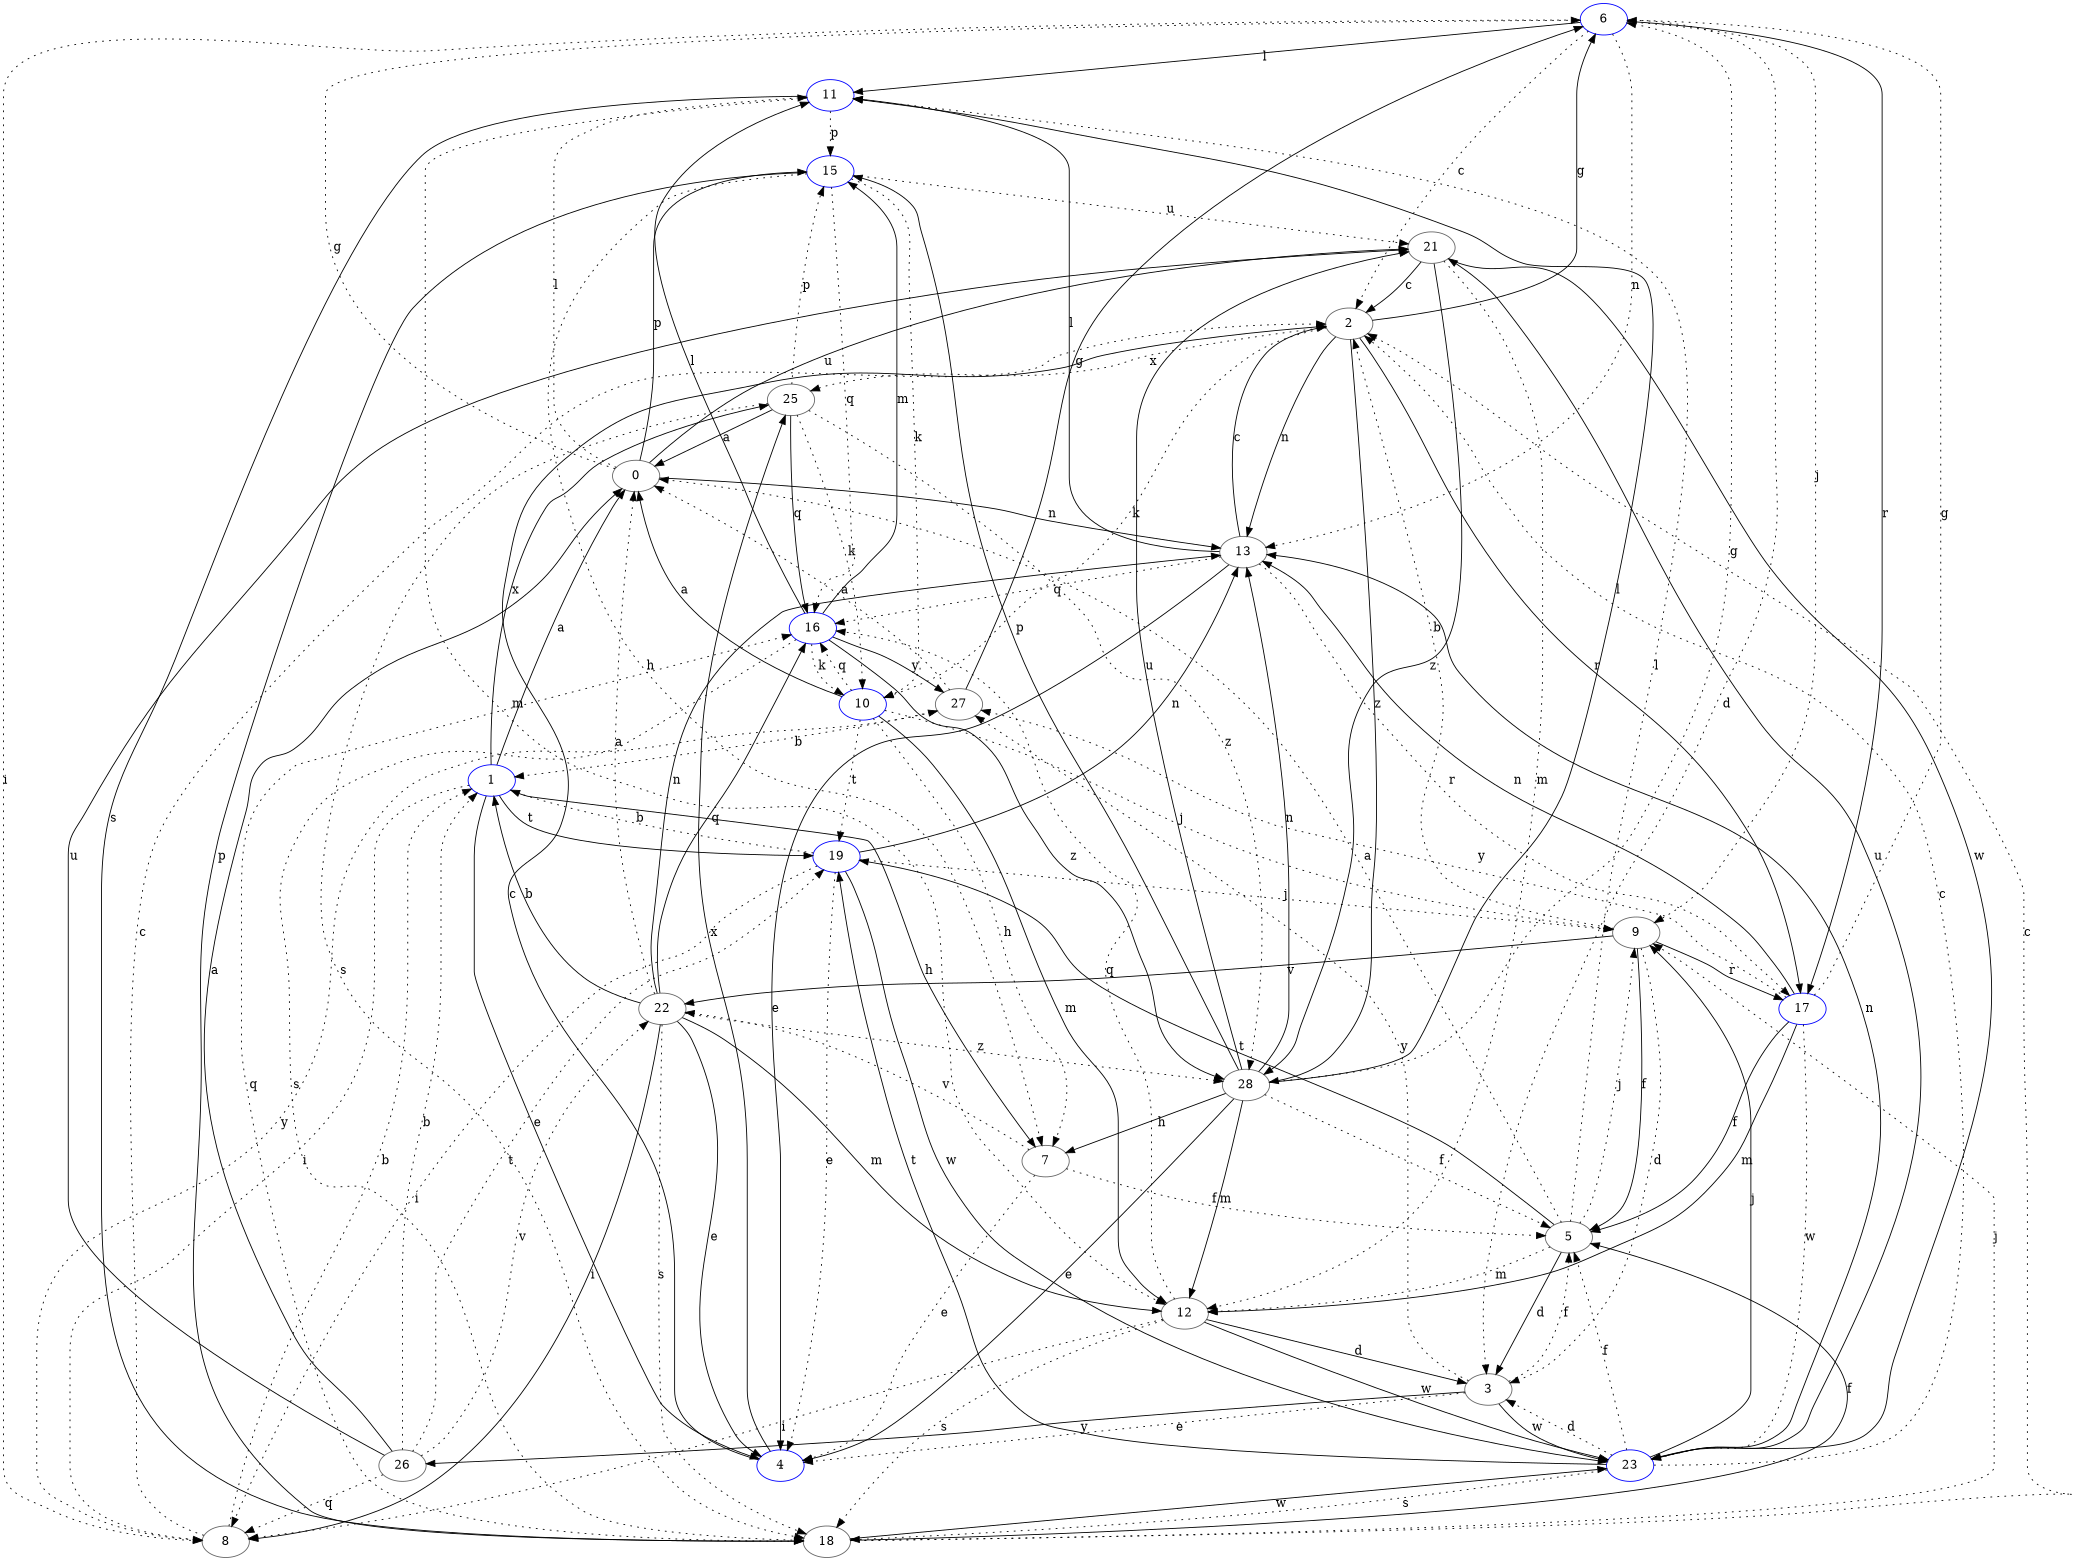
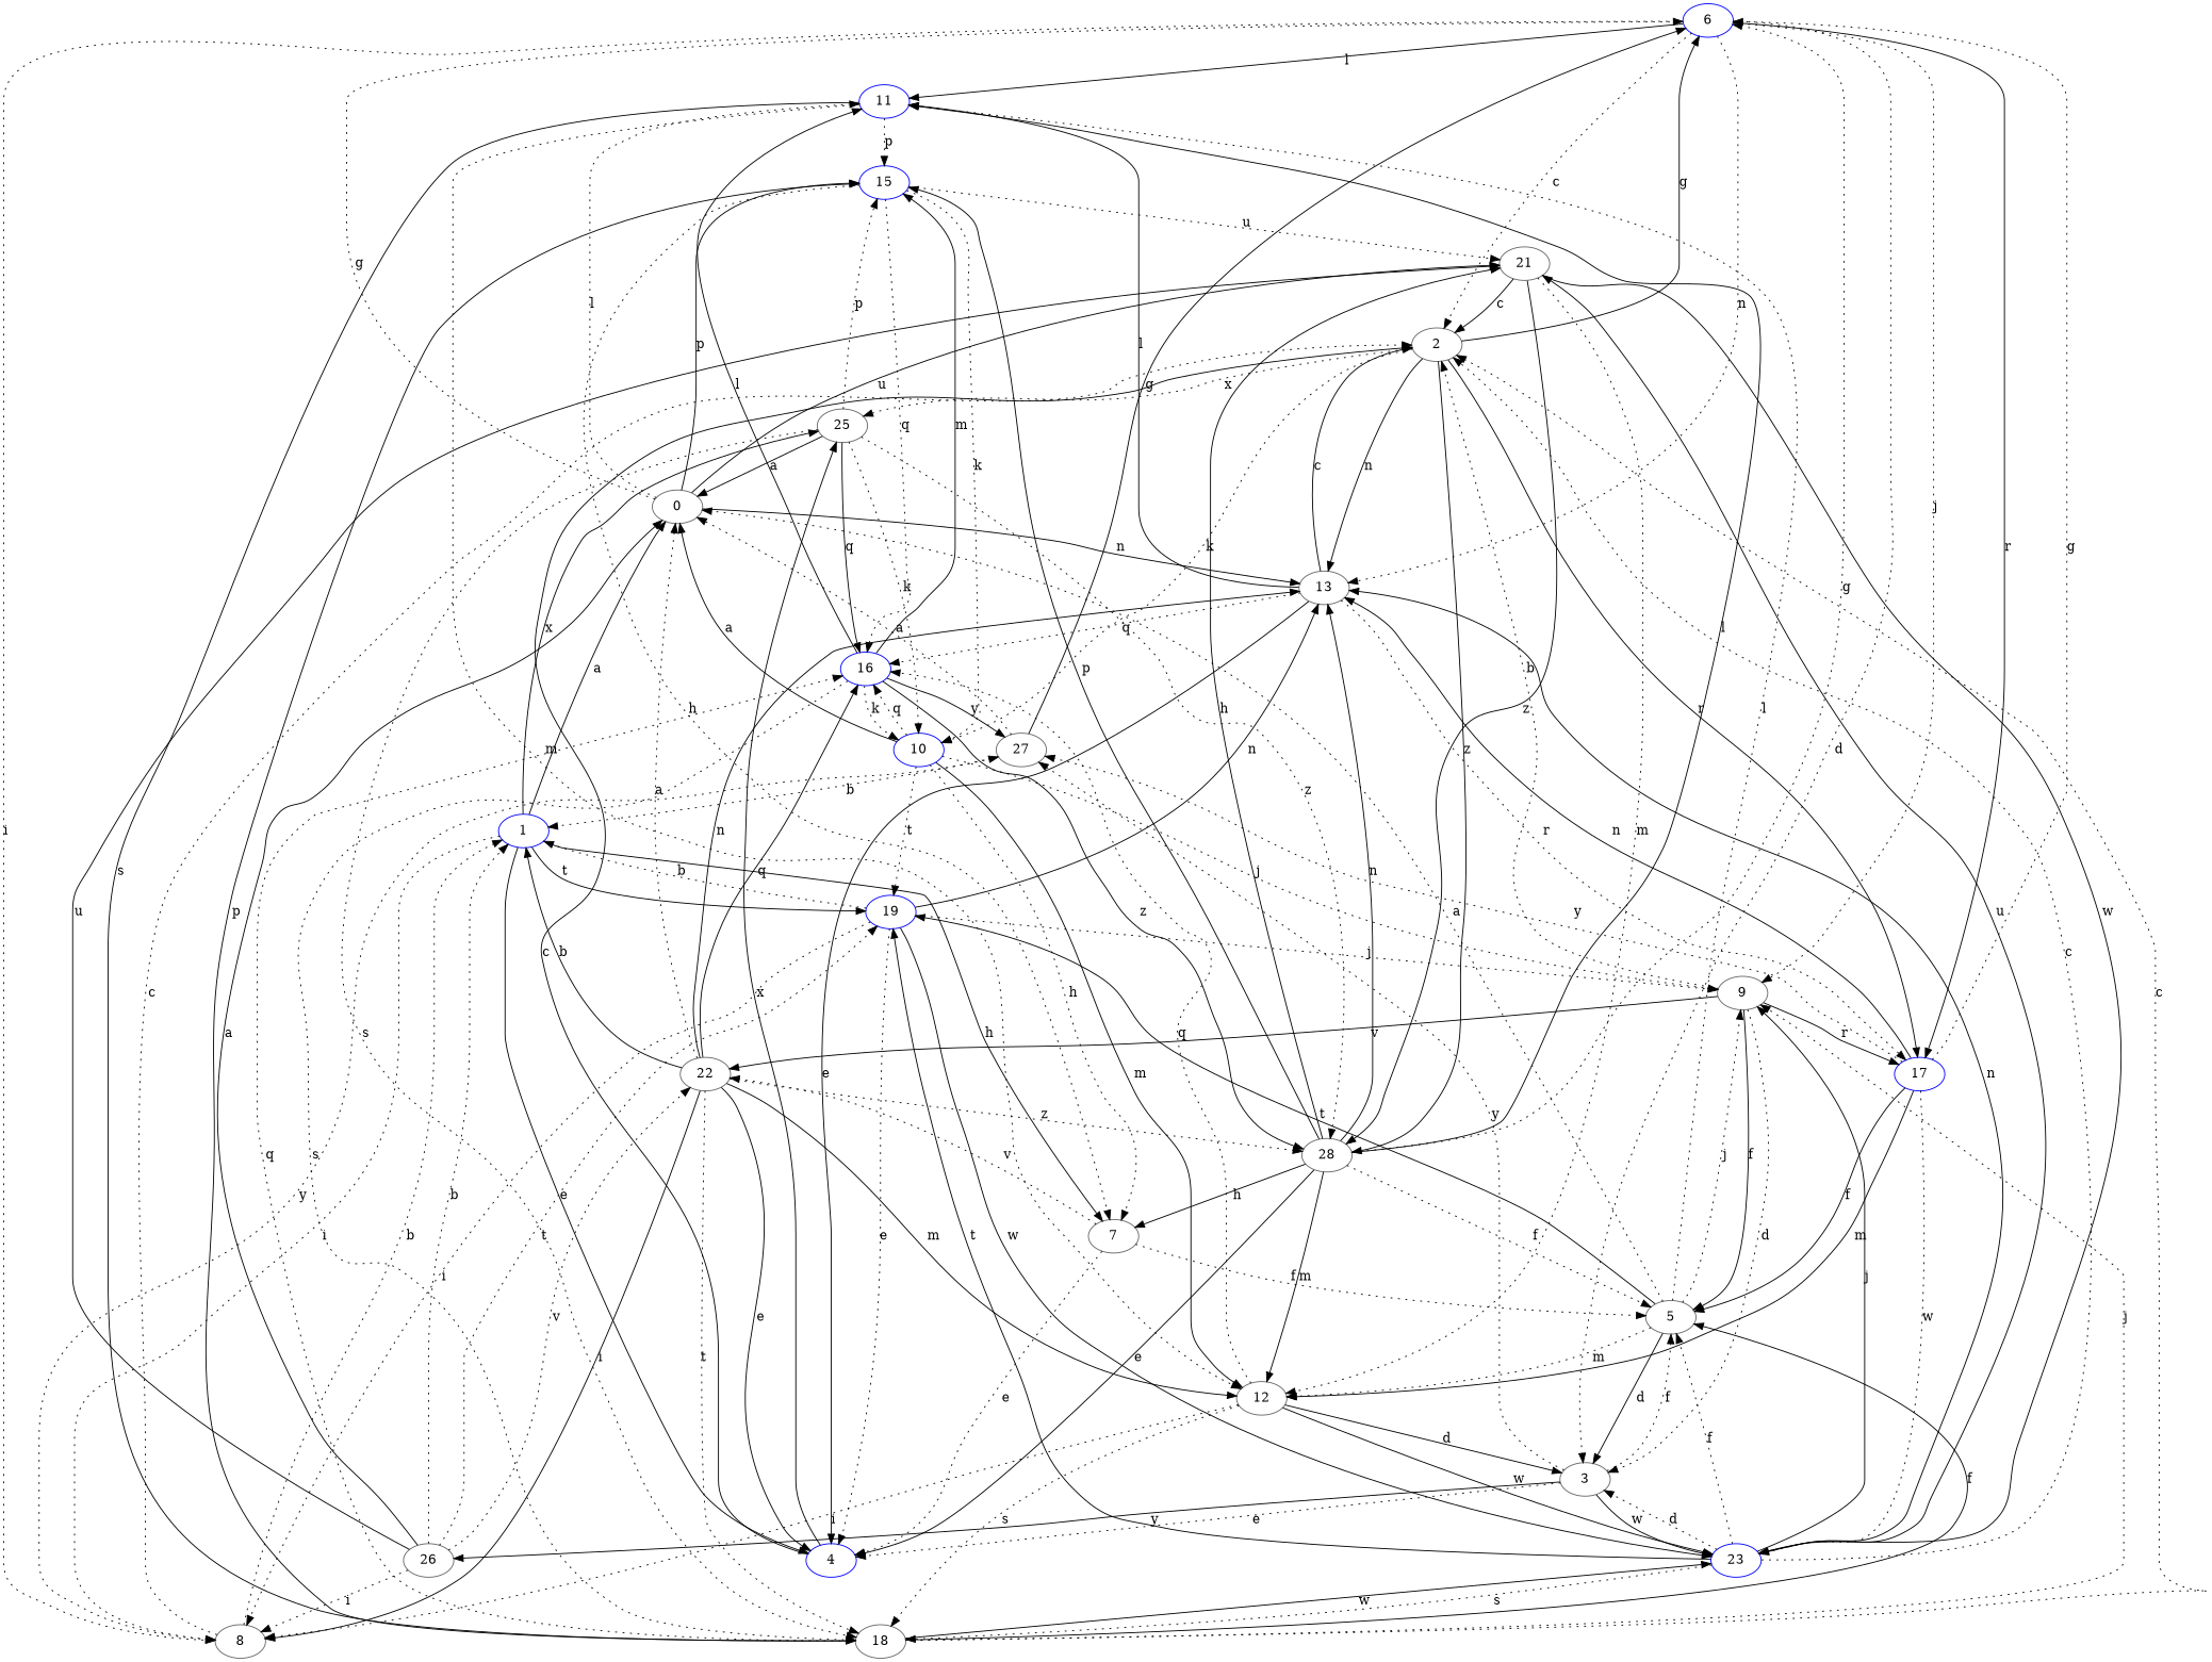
  strict digraph {
    node [color=gray40]
    edge [style=dotted]
    6 [color=blue]
    0
    11 [color=blue]
    15 [color=blue]
    21
    13
    8
    2
    17 [color=blue]
    3
    9
    12
    18
    7
    10 [color=blue]
    16 [color=blue]
    28
    23 [color=blue]
    1 [color=blue]
    4 [color=blue]
    19 [color=blue]
    25
    5
    22
    27
    26
    6 -> 11 [label=l style=solid]
    6 -> 13 [label=n]
    6 -> 8 [label=i]
    6 -> 2 [label=c]
    6 -> 17 [label=r style=solid]
    6 -> 3 [label=d]
    6 -> 9 [label=j]
    0 -> 6 [label=g]
    0 -> 11 [label=l]
    0 -> 15 [label=p style=solid]
    0 -> 21 [label=u style=solid]
    0 -> 13 [label=n style=solid]
    11 -> 15 [label=p]
    11 -> 12 [label=m]
    11 -> 18 [label=s style=solid]
    15 -> 21 [label=u]
    15 -> 7 [label=h]
    15 -> 10 [label=k]
    15 -> 16 [label=q]
    21 -> 2 [label=c style=solid]
    21 -> 12 [label=m]
    21 -> 28 [label=z style=solid]
    21 -> 23 [label=w style=solid]
    13 -> 11 [label=l style=solid]
    13 -> 2 [label=c style=solid]
    13 -> 17 [label=r]
    13 -> 16 [label=q]
    13 -> 4 [label=e style=solid]
    8 -> 2 [label=c]
    8 -> 1 [label=b]
    8 -> 27 [label=y]
    2 -> 6 [label=g style=solid]
    2 -> 13 [label=n style=solid]
    2 -> 17 [label=r style=solid]
    2 -> 10 [label=k]
    2 -> 28 [label=z style=solid]
    2 -> 25 [label=x]
    17 -> 6 [label=g]
    17 -> 13 [label=n style=solid]
    17 -> 12 [label=m style=solid]
    17 -> 23 [label=w]
    17 -> 5 [label=f style=solid]
    17 -> 27 [label=y]
    3 -> 23 [label=w style=solid]
    3 -> 4 [label=e]
    3 -> 5 [label=f]
    3 -> 27 [label=y]
    3 -> 26 [label=y style=solid]
    9 -> 2 [label=b]
    9 -> 17 [label=r style=solid]
    9 -> 3 [label=d]
    9 -> 5 [label=f style=solid]
    9 -> 22 [label=v style=solid]
    12 -> 8 [label=i]
    12 -> 3 [label=d style=solid]
    12 -> 18 [label=s]
    12 -> 16 [label=q]
    12 -> 23 [label=w style=solid]
-   15 -> 18 [label=p style=solid]
+   18 -> 15 [label=p style=solid]
    18 -> 2 [label=c]
    18 -> 9 [label=j]
    18 -> 16 [label=q]
    18 -> 23 [label=w style=solid]
    18 -> 5 [label=f style=solid]
    7 -> 4 [label=e]
    7 -> 5 [label=f]
    7 -> 22 [label=v]
    10 -> 0 [label=a style=solid]
    10 -> 9 [label=j]
    10 -> 12 [label=m style=solid]
    10 -> 7 [label=h]
    10 -> 16 [label=q]
    10 -> 19 [label=t]
    16 -> 11 [label=l style=solid]
    16 -> 15 [label=m style=solid]
    16 -> 18 [label=s]
    16 -> 10 [label=k]
    16 -> 28 [label=z style=solid]
    16 -> 27 [label=y style=solid]
    28 -> 6 [label=g]
    28 -> 11 [label=l style=solid]
    28 -> 15 [label=p style=solid]
-   28 -> 21 [label=u style=solid]
+   28 -> 21 [label=h style=solid]
    28 -> 13 [label=n style=solid]
    28 -> 12 [label=m style=solid]
    28 -> 7 [label=h style=solid]
    28 -> 4 [label=e style=solid]
    28 -> 5 [label=f]
    23 -> 21 [label=u style=solid]
    23 -> 13 [label=n style=solid]
    23 -> 2 [label=c]
    23 -> 3 [label=d]
    23 -> 9 [label=j style=solid]
    23 -> 18 [label=s]
    23 -> 19 [label=t style=solid]
    23 -> 5 [label=f]
    1 -> 0 [label=a style=solid]
    1 -> 8 [label=i]
    1 -> 7 [label=h style=solid]
    1 -> 4 [label=e style=solid]
    1 -> 19 [label=t style=solid]
    1 -> 25 [label=x style=solid]
    4 -> 2 [label=c style=solid]
    4 -> 25 [label=x style=solid]
    19 -> 13 [label=n style=solid]
    19 -> 8 [label=i]
    19 -> 9 [label=j]
    19 -> 23 [label=w style=solid]
    19 -> 1 [label=b]
    19 -> 4 [label=e]
    25 -> 0 [label=a style=solid]
    25 -> 15 [label=p]
    25 -> 18 [label=s]
    25 -> 10 [label=k]
    25 -> 16 [label=q style=solid]
    25 -> 28 [label=z]
    5 -> 0 [label=a]
    5 -> 11 [label=l]
    5 -> 3 [label=d style=solid]
    5 -> 9 [label=j]
    5 -> 12 [label=m]
    5 -> 19 [label=t style=solid]
    22 -> 0 [label=a]
    22 -> 13 [label=n style=solid]
    22 -> 8 [label=i style=solid]
    22 -> 12 [label=m style=solid]
-   22 -> 18 [label=s]
+   22 -> 18 [label=t]
    22 -> 16 [label=q style=solid]
    22 -> 28 [label=z]
    22 -> 1 [label=b style=solid]
    22 -> 4 [label=e style=solid]
    27 -> 6 [label=g style=solid]
    27 -> 0 [label=a]
    27 -> 1 [label=b]
    26 -> 0 [label=a style=solid]
    26 -> 21 [label=u style=solid]
-   26 -> 8 [label=q]
+   26 -> 8 [label=i]
    26 -> 1 [label=b]
    26 -> 19 [label=t]
    26 -> 22 [label=v]
  }
